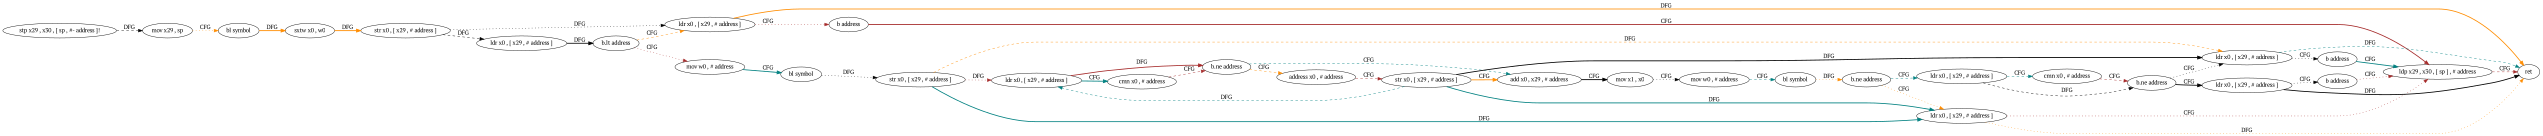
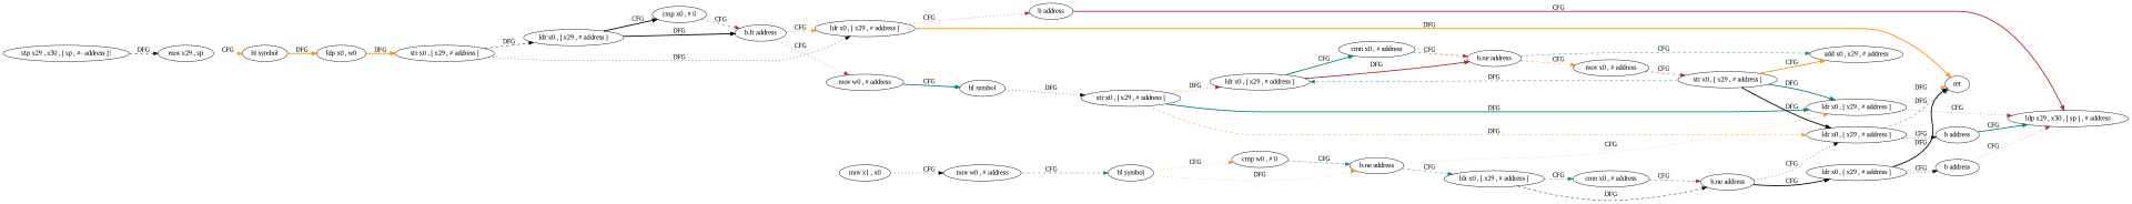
  digraph {
    fontname="PT Serif"
    rankdir=LR
    node [fontname="PT Serif"]
    edge [color=black fontname="PT Serif" style=dashed]
    n1 [label="stp x29 , x30 , [ sp , #- address ]!"]
    n2 [label="mov x29 , sp"]
    n3 [label="bl symbol"]
-   n4 [label="sxtw x0 , w0"]
+   n4 [label="ldp x0 , w0"]
    n5 [label="str x0 , [ x29 , # address ]"]
    n6 [label="ldr x0 , [ x29 , # address ]"]
    n7 [label="ldr x0 , [ x29 , # address ]"]
+   n8 [label="cmp x0 , # 0"]
    n9 [label="b.lt address"]
    n10 [label="b address"]
    n11 [label=ret]
    n12 [label="mov w0 , # address"]
    n13 [label="bl symbol"]
    n14 [label="str x0 , [ x29 , # address ]"]
    n15 [label="ldp x29 , x30 , [ sp ] , # address"]
    n16 [label="ldr x0 , [ x29 , # address ]"]
    n17 [label="ldr x0 , [ x29 , # address ]"]
    n18 [label="ldr x0 , [ x29 , # address ]"]
    n19 [label="cmn x0 , # address"]
    n20 [label="b.ne address"]
    n21 [label="b address"]
    n22 [label="add x0 , x29 , # address"]
-   n23 [label="address x0 , # address"]
+   n23 [label="mov x0 , # address"]
    n24 [label="mov x1 , x0"]
    n25 [label="str x0 , [ x29 , # address ]"]
    n26 [label="mov w0 , # address"]
    n27 [label="bl symbol"]
+   n28 [label="cmp w0 , # 0"]
    n29 [label="b.ne address"]
    n30 [label="ldr x0 , [ x29 , # address ]"]
    n31 [label="cmn x0 , # address"]
    n32 [label="b.ne address"]
    n33 [label="ldr x0 , [ x29 , # address ]"]
    n34 [label="b address"]
    n1 -> n2 [label=DFG]
    n2 -> n3 [color=darkorange label=CFG style=dotted]
    n3 -> n4 [color=darkorange label=DFG style=bold]
    n4 -> n5 [color=darkorange label=DFG style=bold]
    n5 -> n6 [label=DFG]
    n5 -> n7 [label=DFG style=dotted]
+   n6 -> n8 [label=CFG style=bold]
    n6 -> n9 [label=DFG style=bold]
    n7 -> n10 [color=brown label=CFG style=dotted]
    n7 -> n11 [color=darkorange label=DFG style=bold]
+   n8 -> n9 [color=brown label=CFG]
    n9 -> n7 [color=darkorange label=CFG]
    n9 -> n12 [color=brown label=CFG style=dotted]
    n10 -> n15 [color=brown label=CFG style=bold]
    n12 -> n13 [color=teal label=CFG style=bold]
    n13 -> n14 [label=DFG style=dotted]
    n14 -> n16 [color=brown label=DFG style=dotted]
    n14 -> n17 [color=teal label=DFG style=bold]
    n14 -> n18 [color=darkorange label=DFG]
-   n15 -> n11 [color=brown label=CFG]
    n16 -> n19 [color=teal label=CFG style=bold]
    n16 -> n20 [color=brown label=DFG style=bold]
    n17 -> n11 [color=darkorange label=DFG style=dotted]
    n17 -> n15 [color=brown label=CFG style=dotted]
    n18 -> n11 [color=teal label=DFG]
    n18 -> n21 [label=CFG style=dotted]
    n19 -> n20 [color=brown label=CFG]
    n20 -> n22 [color=teal label=CFG]
    n20 -> n23 [color=darkorange label=CFG]
    n21 -> n15 [color=teal label=CFG style=bold]
-   n22 -> n24 [label=CFG style=bold]
    n23 -> n25 [color=brown label=CFG]
    n24 -> n26 [label=CFG style=dotted]
    n25 -> n16 [color=teal label=DFG]
    n25 -> n17 [color=teal label=DFG style=bold]
    n25 -> n18 [label=DFG style=bold]
    n25 -> n22 [color=darkorange label=CFG style=bold]
    n26 -> n27 [color=teal label=CFG]
+   n27 -> n28 [color=darkorange label=CFG style=dotted]
    n27 -> n29 [color=darkorange label=DFG style=dotted]
+   n28 -> n29 [color=teal label=CFG]
    n29 -> n17 [color=darkorange label=CFG style=dotted]
    n29 -> n30 [color=teal label=CFG]
    n30 -> n31 [color=teal label=CFG]
    n30 -> n32 [label=DFG]
    n31 -> n32 [color=brown label=CFG]
    n32 -> n18 [label=CFG style=dotted]
    n32 -> n33 [label=CFG style=bold]
    n33 -> n11 [label=DFG style=bold]
    n33 -> n34 [label=CFG style=dotted]
    n34 -> n15 [color=brown label=CFG style=dotted]
  }
